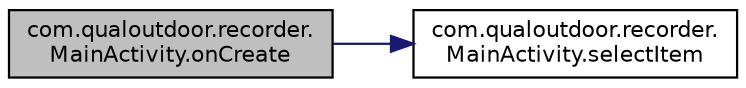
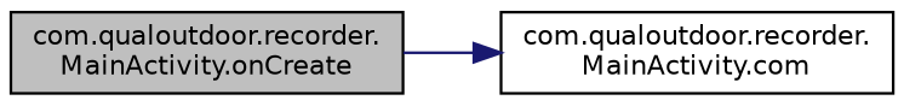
  digraph {
    rankdir=LR
    node [color=black fontname=Helvetica fontsize=10 shape=record style=filled]
    n1 [fillcolor=grey75 fontcolor=black height=0.2 label="com.qualoutdoor.recorder.\lMainActivity.onCreate" width=0.4]
-   n2 [fillcolor=white height=0.2 label="com.qualoutdoor.recorder.\lMainActivity.selectItem" width=0.4]
+   n2 [fillcolor=white height=0.2 label="com.qualoutdoor.recorder.\lMainActivity.com" width=0.4]
    n1 -> n2 [color=midnightblue fontname=Helvetica fontsize=10 labelfontname=Helvetica labelfontsize=10 style=solid]
  }
